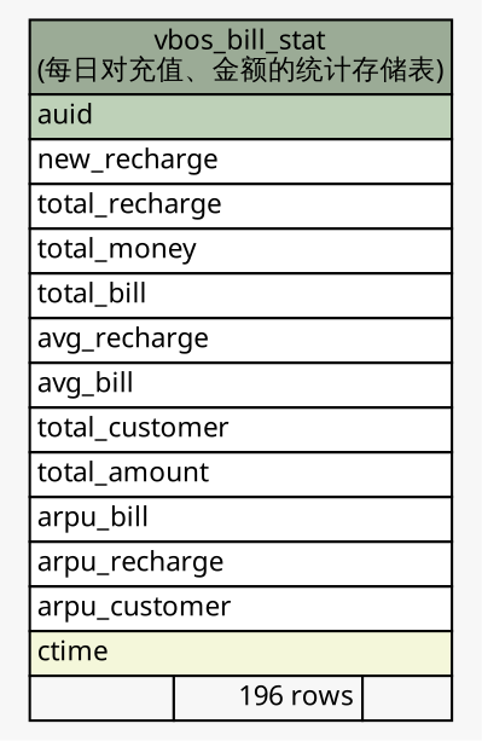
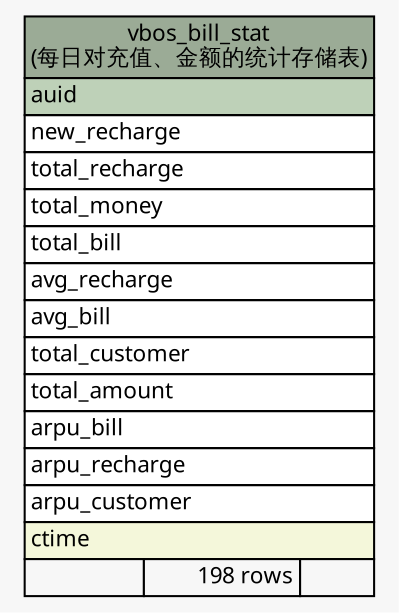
  digraph {
    bgcolor="#f7f7f7"
    fontname="Microsoft YaHei"
    fontsize=11
    nodesep=0.18
    rankdir=TB
    ranksep=0.46
-   n1 [fontname="Microsoft YaHei" fontsize=11 label=<     <TABLE BORDER="0" CELLBORDER="1" CELLSPACING="0" BGCOLOR="#ffffff">       <TR><TD COLSPAN="3" BGCOLOR="#9bab96" ALIGN="CENTER">vbos_bill_stat<br/>(每日对充值、金额的统计存储表)</TD></TR>       <TR><TD PORT="auid" COLSPAN="3" BGCOLOR="#bed1b8" ALIGN="LEFT">auid</TD></TR>       <TR><TD PORT="new_recharge" COLSPAN="3" ALIGN="LEFT">new_recharge</TD></TR>       <TR><TD PORT="total_recharge" COLSPAN="3" ALIGN="LEFT">total_recharge</TD></TR>       <TR><TD PORT="total_money" COLSPAN="3" ALIGN="LEFT">total_money</TD></TR>       <TR><TD PORT="total_bill" COLSPAN="3" ALIGN="LEFT">total_bill</TD></TR>       <TR><TD PORT="avg_recharge" COLSPAN="3" ALIGN="LEFT">avg_recharge</TD></TR>       <TR><TD PORT="avg_bill" COLSPAN="3" ALIGN="LEFT">avg_bill</TD></TR>       <TR><TD PORT="total_customer" COLSPAN="3" ALIGN="LEFT">total_customer</TD></TR>       <TR><TD PORT="total_amount" COLSPAN="3" ALIGN="LEFT">total_amount</TD></TR>       <TR><TD PORT="arpu_bill" COLSPAN="3" ALIGN="LEFT">arpu_bill</TD></TR>       <TR><TD PORT="arpu_recharge" COLSPAN="3" ALIGN="LEFT">arpu_recharge</TD></TR>       <TR><TD PORT="arpu_customer" COLSPAN="3" ALIGN="LEFT">arpu_customer</TD></TR>       <TR><TD PORT="ctime" COLSPAN="3" BGCOLOR="#f4f7da" ALIGN="LEFT">ctime</TD></TR>       <TR><TD ALIGN="LEFT" BGCOLOR="#f7f7f7">  </TD><TD ALIGN="RIGHT" BGCOLOR="#f7f7f7">196 rows</TD><TD ALIGN="RIGHT" BGCOLOR="#f7f7f7">  </TD></TR>     </TABLE>> shape=plaintext]
+   n1 [fontname="Microsoft YaHei" fontsize=11 label=<     <TABLE BORDER="0" CELLBORDER="1" CELLSPACING="0" BGCOLOR="#ffffff">       <TR><TD COLSPAN="3" BGCOLOR="#9bab96" ALIGN="CENTER">vbos_bill_stat<br/>(每日对充值、金额的统计存储表)</TD></TR>       <TR><TD PORT="auid" COLSPAN="3" BGCOLOR="#bed1b8" ALIGN="LEFT">auid</TD></TR>       <TR><TD PORT="new_recharge" COLSPAN="3" ALIGN="LEFT">new_recharge</TD></TR>       <TR><TD PORT="total_recharge" COLSPAN="3" ALIGN="LEFT">total_recharge</TD></TR>       <TR><TD PORT="total_money" COLSPAN="3" ALIGN="LEFT">total_money</TD></TR>       <TR><TD PORT="total_bill" COLSPAN="3" ALIGN="LEFT">total_bill</TD></TR>       <TR><TD PORT="avg_recharge" COLSPAN="3" ALIGN="LEFT">avg_recharge</TD></TR>       <TR><TD PORT="avg_bill" COLSPAN="3" ALIGN="LEFT">avg_bill</TD></TR>       <TR><TD PORT="total_customer" COLSPAN="3" ALIGN="LEFT">total_customer</TD></TR>       <TR><TD PORT="total_amount" COLSPAN="3" ALIGN="LEFT">total_amount</TD></TR>       <TR><TD PORT="arpu_bill" COLSPAN="3" ALIGN="LEFT">arpu_bill</TD></TR>       <TR><TD PORT="arpu_recharge" COLSPAN="3" ALIGN="LEFT">arpu_recharge</TD></TR>       <TR><TD PORT="arpu_customer" COLSPAN="3" ALIGN="LEFT">arpu_customer</TD></TR>       <TR><TD PORT="ctime" COLSPAN="3" BGCOLOR="#f4f7da" ALIGN="LEFT">ctime</TD></TR>       <TR><TD ALIGN="LEFT" BGCOLOR="#f7f7f7">  </TD><TD ALIGN="RIGHT" BGCOLOR="#f7f7f7">198 rows</TD><TD ALIGN="RIGHT" BGCOLOR="#f7f7f7">  </TD></TR>     </TABLE>> shape=plaintext]
  }
